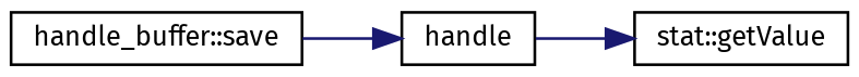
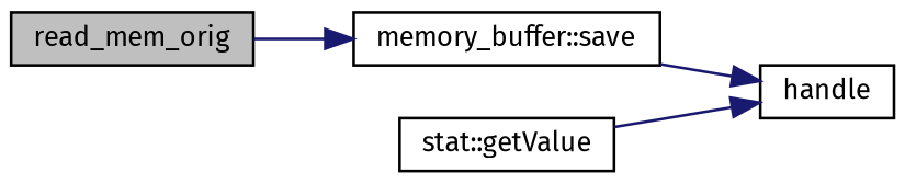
  digraph {
    fontname="Fira Sans"
    rankdir=LR
    node [color=black fillcolor=white fontname="Fira Sans" fontsize=10 shape=record style=filled]
    edge [color=midnightblue fontname="Fira Sans" fontsize=10 labelfontname=Helvetica labelfontsize=10 style=solid]
-   n2 [height=0.2 label="handle_buffer::save" width=0.4]
+   n1 [fillcolor=grey75 fontcolor=black height=0.2 label=read_mem_orig width=0.4]
+   n2 [height=0.2 label="memory_buffer::save" width=0.4]
    n3 [height=0.2 label=handle width=0.4]
    n4 [height=0.2 label="stat::getValue" width=0.4]
+   n1 -> n2
    n2 -> n3
-   n3 -> n4
+   n4 -> n3
  }
